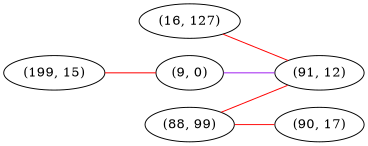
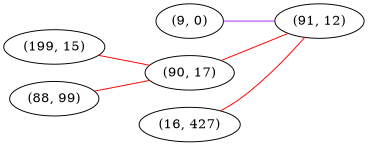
  graph {
    rankdir=LR
    edge [color=red weight=1]
    n1 [label="(9, 0)"]
    n2 [label="(91, 12)"]
    "(199, 15)"
    "(90, 17)"
-   "(16, 127)"
+   "(16, 127)" [label="(16, 427)"]
    "(88, 99)"
    n1 -- n2 [color=purple weight=4]
-   "(199, 15)" -- n1
-   "(88, 99)" -- n2
+   "(199, 15)" -- "(90, 17)"
+   "(90, 17)" -- n2
    "(16, 127)" -- n2
    "(88, 99)" -- "(90, 17)"
  }
